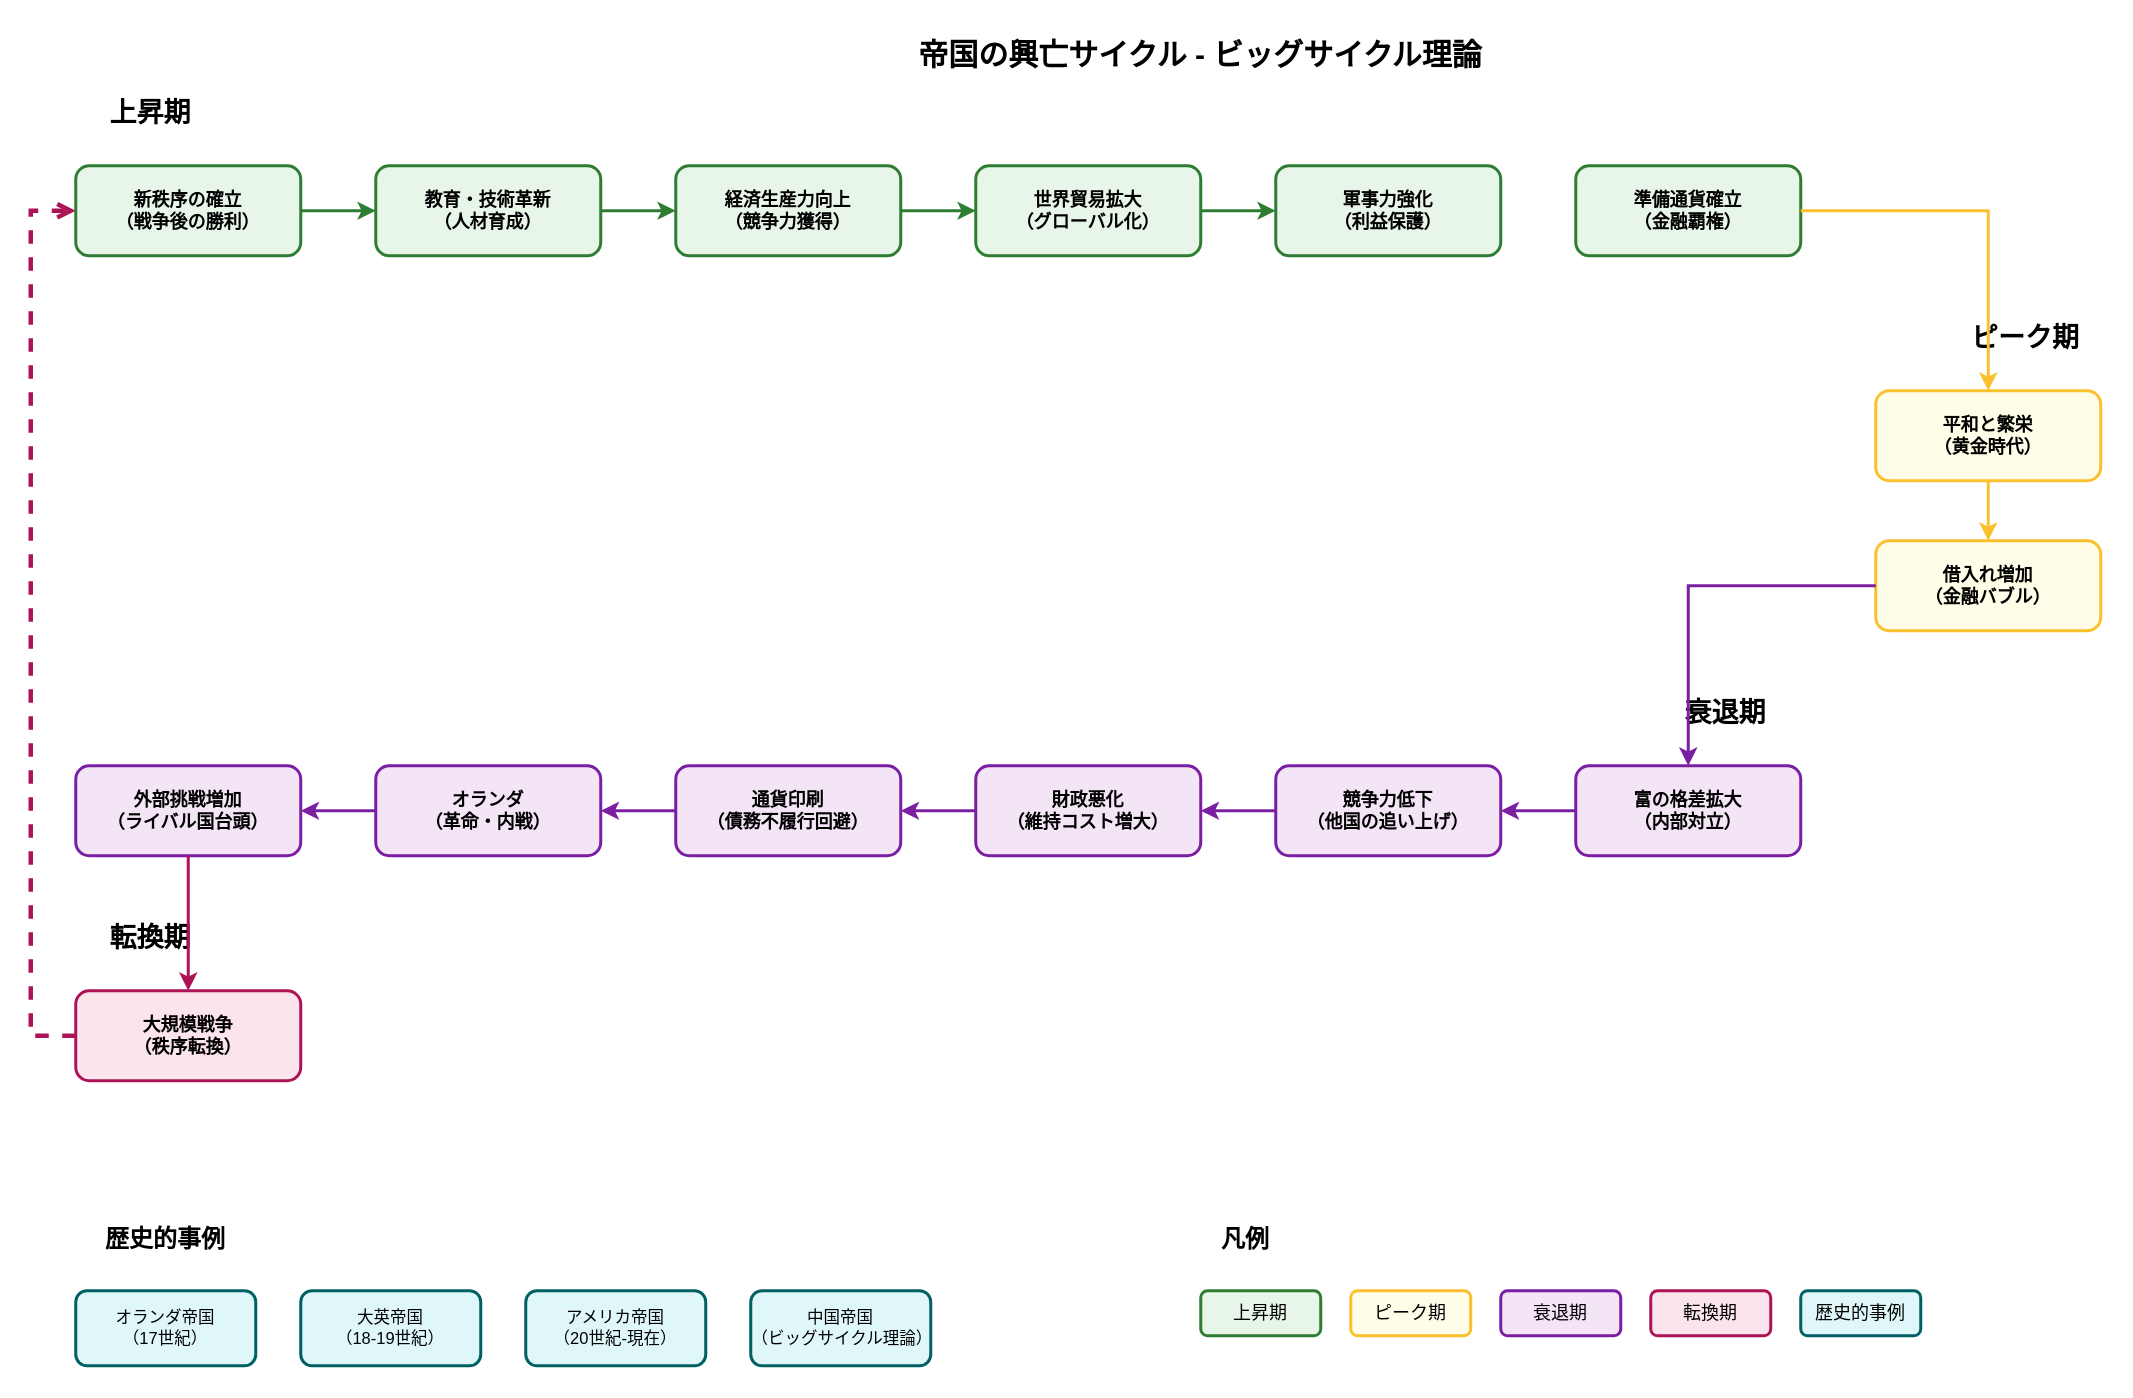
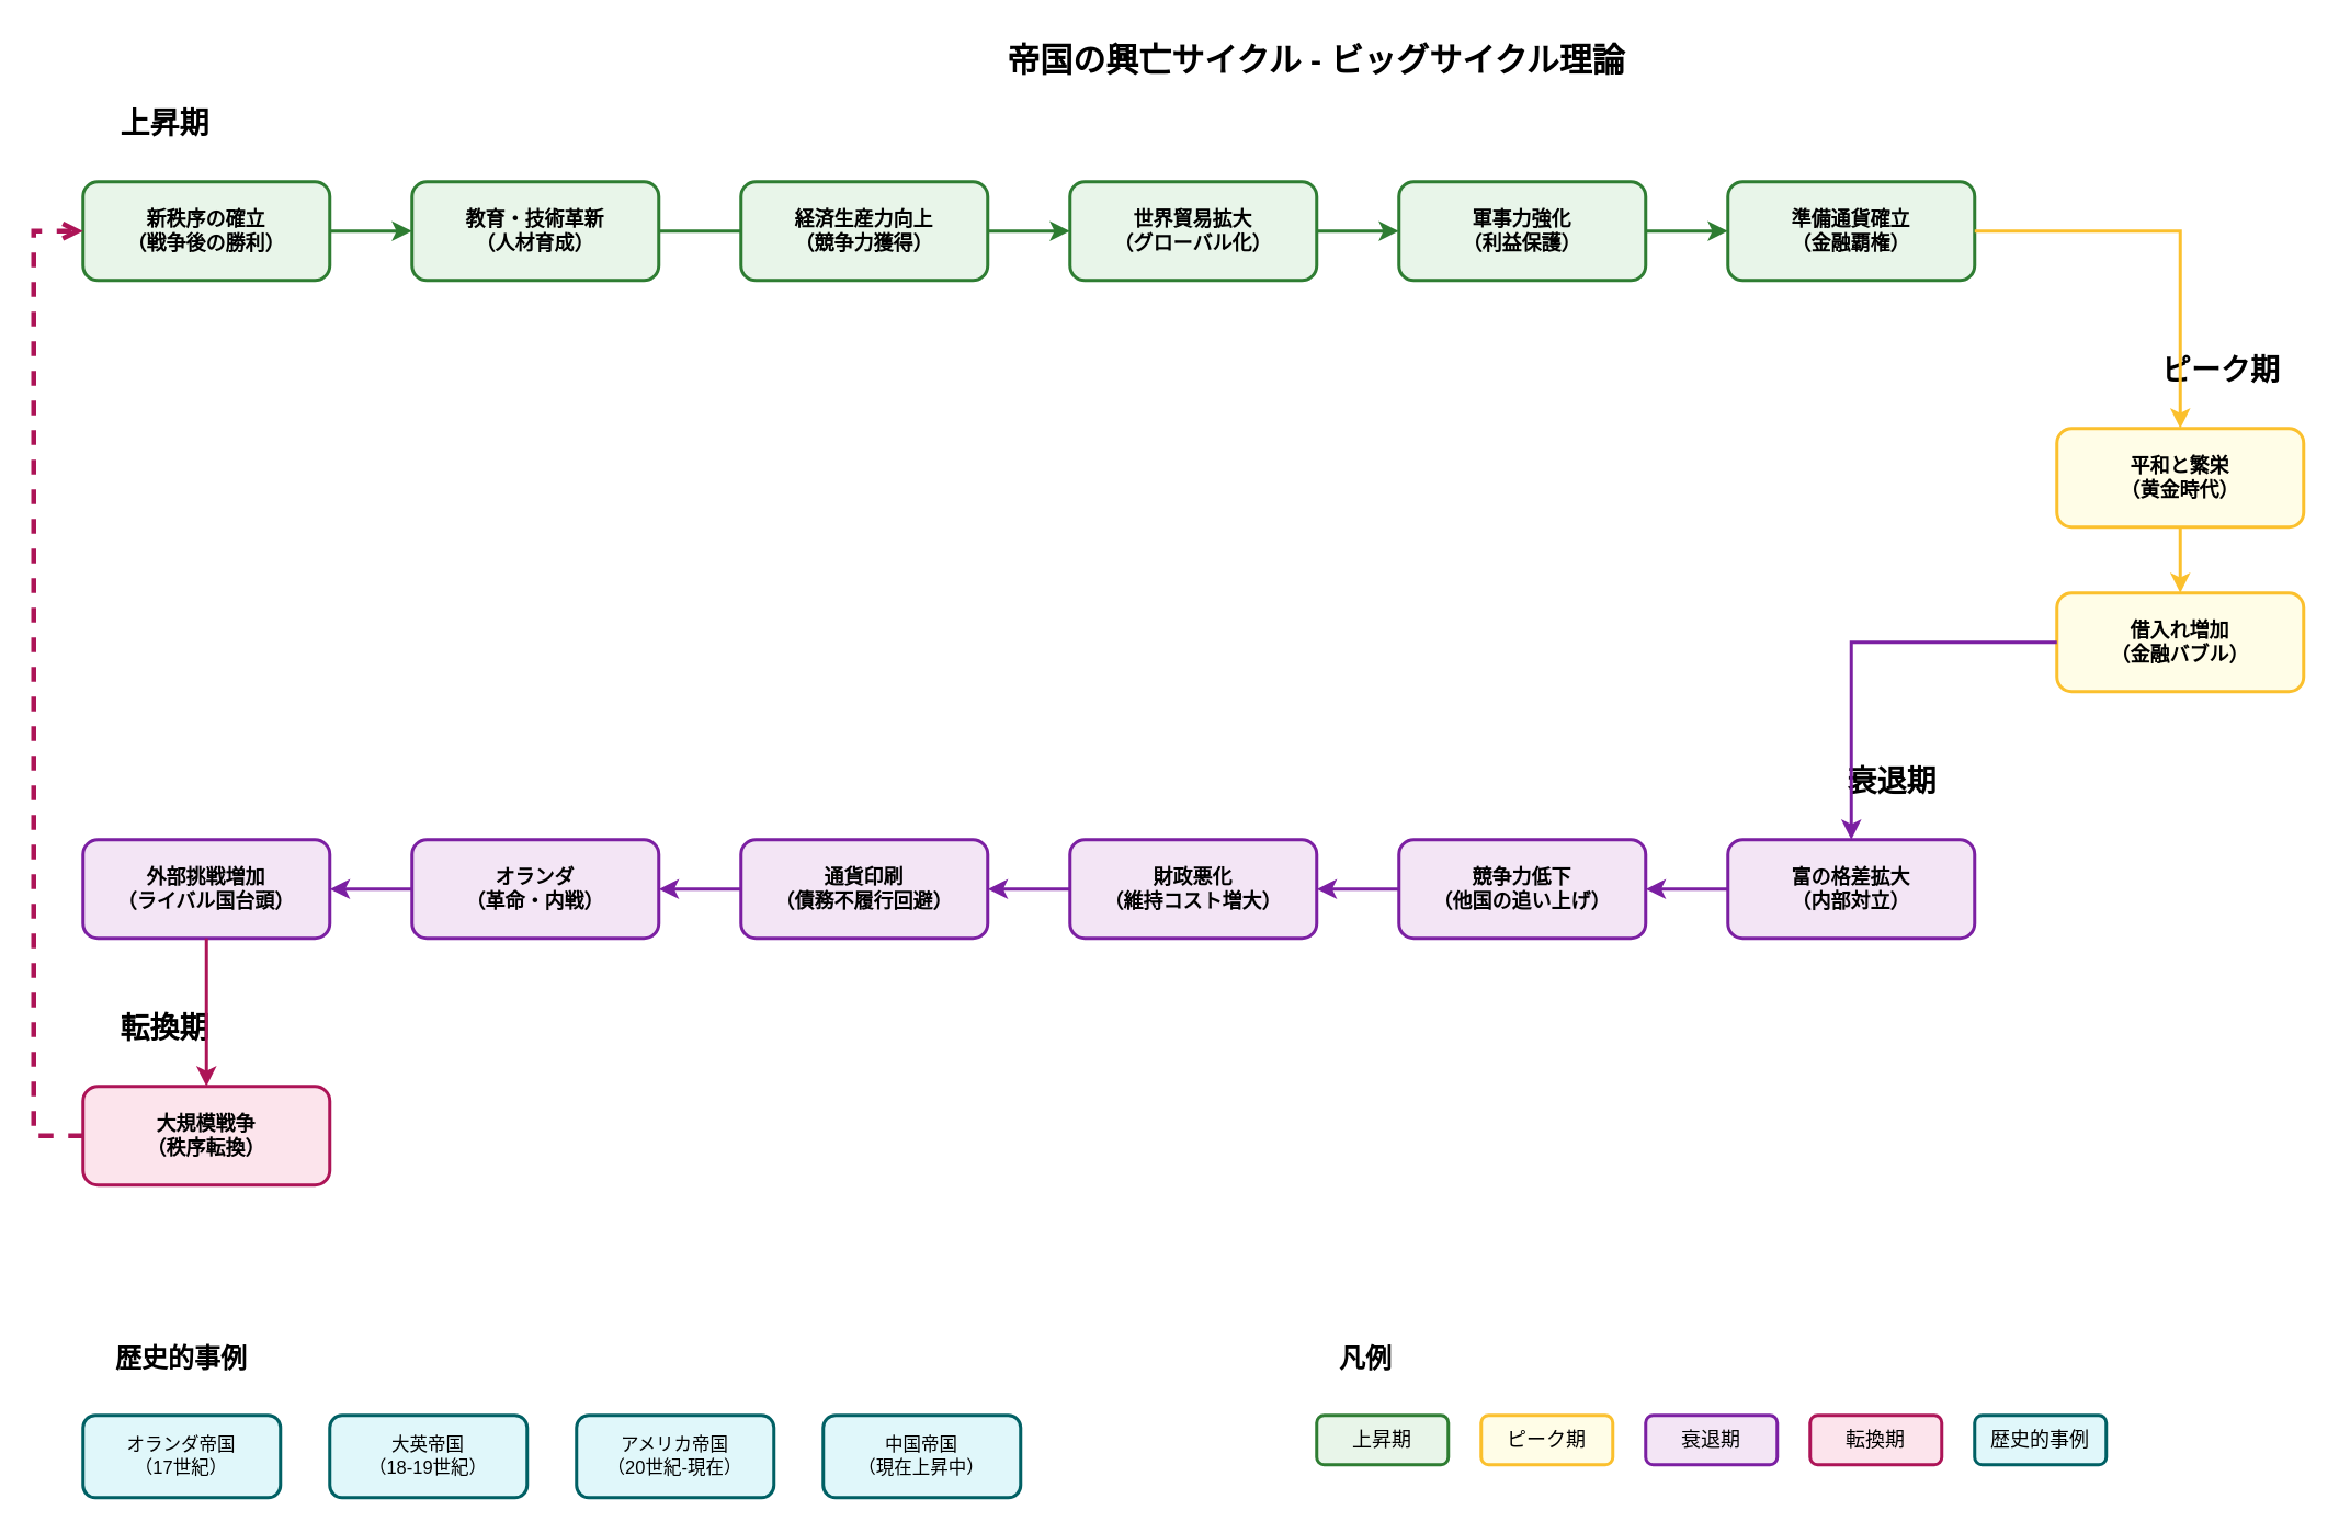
  <mxCell id="0" />
  <mxCell id="1" parent="0" />
  <mxCell id="2" value="上昇期" style="text;html=1;strokeColor=none;fillColor=none;align=center;verticalAlign=middle;whiteSpace=wrap;rounded=0;fontSize=18;fontStyle=1;" vertex="1" parent="1"><mxGeometry x="50" y="60" width="100" height="30" as="geometry" /></mxCell>
  <mxCell id="3" value="新秩序の確立&#10;（戦争後の勝利）" style="rounded=1;whiteSpace=wrap;html=1;fillColor=#E8F5E9;strokeColor=#2E7D32;strokeWidth=2;fontSize=12;fontStyle=1;" vertex="1" parent="1"><mxGeometry x="50" y="110" width="150" height="60" as="geometry" /></mxCell>
  <mxCell id="4" value="教育・技術革新&#10;（人材育成）" style="rounded=1;whiteSpace=wrap;html=1;fillColor=#E8F5E9;strokeColor=#2E7D32;strokeWidth=2;fontSize=12;fontStyle=1;" vertex="1" parent="1"><mxGeometry x="250" y="110" width="150" height="60" as="geometry" /></mxCell>
  <mxCell id="5" value="経済生産力向上&#10;（競争力獲得）" style="rounded=1;whiteSpace=wrap;html=1;fillColor=#E8F5E9;strokeColor=#2E7D32;strokeWidth=2;fontSize=12;fontStyle=1;" vertex="1" parent="1"><mxGeometry x="450" y="110" width="150" height="60" as="geometry" /></mxCell>
  <mxCell id="6" value="世界貿易拡大&#10;（グローバル化）" style="rounded=1;whiteSpace=wrap;html=1;fillColor=#E8F5E9;strokeColor=#2E7D32;strokeWidth=2;fontSize=12;fontStyle=1;" vertex="1" parent="1"><mxGeometry x="650" y="110" width="150" height="60" as="geometry" /></mxCell>
  <mxCell id="7" value="軍事力強化&#10;（利益保護）" style="rounded=1;whiteSpace=wrap;html=1;fillColor=#E8F5E9;strokeColor=#2E7D32;strokeWidth=2;fontSize=12;fontStyle=1;" vertex="1" parent="1"><mxGeometry x="850" y="110" width="150" height="60" as="geometry" /></mxCell>
  <mxCell id="8" value="準備通貨確立&#10;（金融覇権）" style="rounded=1;whiteSpace=wrap;html=1;fillColor=#E8F5E9;strokeColor=#2E7D32;strokeWidth=2;fontSize=12;fontStyle=1;" vertex="1" parent="1"><mxGeometry x="1050" y="110" width="150" height="60" as="geometry" /></mxCell>
  <mxCell id="9" value="ピーク期" style="text;html=1;strokeColor=none;fillColor=none;align=center;verticalAlign=middle;whiteSpace=wrap;rounded=0;fontSize=18;fontStyle=1;" vertex="1" parent="1"><mxGeometry x="1300" y="210" width="100" height="30" as="geometry" /></mxCell>
  <mxCell id="10" value="平和と繁栄&#10;（黄金時代）" style="rounded=1;whiteSpace=wrap;html=1;fillColor=#FFFDE7;strokeColor=#FBC02D;strokeWidth=2;fontSize=12;fontStyle=1;" vertex="1" parent="1"><mxGeometry x="1250" y="260" width="150" height="60" as="geometry" /></mxCell>
  <mxCell id="11" value="借入れ増加&#10;（金融バブル）" style="rounded=1;whiteSpace=wrap;html=1;fillColor=#FFFDE7;strokeColor=#FBC02D;strokeWidth=2;fontSize=12;fontStyle=1;" vertex="1" parent="1"><mxGeometry x="1250" y="360" width="150" height="60" as="geometry" /></mxCell>
  <mxCell id="12" value="衰退期" style="text;html=1;strokeColor=none;fillColor=none;align=center;verticalAlign=middle;whiteSpace=wrap;rounded=0;fontSize=18;fontStyle=1;" vertex="1" parent="1"><mxGeometry x="1100" y="460" width="100" height="30" as="geometry" /></mxCell>
  <mxCell id="13" value="富の格差拡大&#10;（内部対立）" style="rounded=1;whiteSpace=wrap;html=1;fillColor=#F3E5F5;strokeColor=#7B1FA2;strokeWidth=2;fontSize=12;fontStyle=1;" vertex="1" parent="1"><mxGeometry x="1050" y="510" width="150" height="60" as="geometry" /></mxCell>
  <mxCell id="14" value="競争力低下&#10;（他国の追い上げ）" style="rounded=1;whiteSpace=wrap;html=1;fillColor=#F3E5F5;strokeColor=#7B1FA2;strokeWidth=2;fontSize=12;fontStyle=1;" vertex="1" parent="1"><mxGeometry x="850" y="510" width="150" height="60" as="geometry" /></mxCell>
  <mxCell id="15" value="財政悪化&#10;（維持コスト増大）" style="rounded=1;whiteSpace=wrap;html=1;fillColor=#F3E5F5;strokeColor=#7B1FA2;strokeWidth=2;fontSize=12;fontStyle=1;" vertex="1" parent="1"><mxGeometry x="650" y="510" width="150" height="60" as="geometry" /></mxCell>
  <mxCell id="16" value="通貨印刷&#10;（債務不履行回避）" style="rounded=1;whiteSpace=wrap;html=1;fillColor=#F3E5F5;strokeColor=#7B1FA2;strokeWidth=2;fontSize=12;fontStyle=1;" vertex="1" parent="1"><mxGeometry x="450" y="510" width="150" height="60" as="geometry" /></mxCell>
  <mxCell id="17" value="オランダ&#10;（革命・内戦）" style="rounded=1;whiteSpace=wrap;html=1;fillColor=#F3E5F5;strokeColor=#7B1FA2;strokeWidth=2;fontSize=12;fontStyle=1;" vertex="1" parent="1"><mxGeometry x="250" y="510" width="150" height="60" as="geometry" /></mxCell>
  <mxCell id="18" value="外部挑戦増加&#10;（ライバル国台頭）" style="rounded=1;whiteSpace=wrap;html=1;fillColor=#F3E5F5;strokeColor=#7B1FA2;strokeWidth=2;fontSize=12;fontStyle=1;" vertex="1" parent="1"><mxGeometry x="50" y="510" width="150" height="60" as="geometry" /></mxCell>
  <mxCell id="19" value="転換期" style="text;html=1;strokeColor=none;fillColor=none;align=center;verticalAlign=middle;whiteSpace=wrap;rounded=0;fontSize=18;fontStyle=1;" vertex="1" parent="1"><mxGeometry x="50" y="610" width="100" height="30" as="geometry" /></mxCell>
  <mxCell id="20" value="大規模戦争&#10;（秩序転換）" style="rounded=1;whiteSpace=wrap;html=1;fillColor=#FCE4EC;strokeColor=#AD1457;strokeWidth=2;fontSize=12;fontStyle=1;" vertex="1" parent="1"><mxGeometry x="50" y="660" width="150" height="60" as="geometry" /></mxCell>
  <mxCell id="21" value="歴史的事例" style="text;html=1;strokeColor=none;fillColor=none;align=center;verticalAlign=middle;whiteSpace=wrap;rounded=0;fontSize=16;fontStyle=1;" vertex="1" parent="1"><mxGeometry x="50" y="810" width="120" height="30" as="geometry" /></mxCell>
  <mxCell id="22" value="オランダ帝国&#10;（17世紀）" style="rounded=1;whiteSpace=wrap;html=1;fillColor=#E0F7FA;strokeColor=#006064;strokeWidth=2;fontSize=11;" vertex="1" parent="1"><mxGeometry x="50" y="860" width="120" height="50" as="geometry" /></mxCell>
  <mxCell id="23" value="大英帝国&#10;（18-19世紀）" style="rounded=1;whiteSpace=wrap;html=1;fillColor=#E0F7FA;strokeColor=#006064;strokeWidth=2;fontSize=11;" vertex="1" parent="1"><mxGeometry x="200" y="860" width="120" height="50" as="geometry" /></mxCell>
  <mxCell id="24" value="アメリカ帝国&#10;（20世紀-現在）" style="rounded=1;whiteSpace=wrap;html=1;fillColor=#E0F7FA;strokeColor=#006064;strokeWidth=2;fontSize=11;" vertex="1" parent="1"><mxGeometry x="350" y="860" width="120" height="50" as="geometry" /></mxCell>
- <mxCell id="25" value="中国帝国&#10;（ビッグサイクル理論）" style="rounded=1;whiteSpace=wrap;html=1;fillColor=#E0F7FA;strokeColor=#006064;strokeWidth=2;fontSize=11;" vertex="1" parent="1"><mxGeometry x="500" y="860" width="120" height="50" as="geometry" /></mxCell>
+ <mxCell id="25" value="中国帝国&#10;（現在上昇中）" style="rounded=1;whiteSpace=wrap;html=1;fillColor=#E0F7FA;strokeColor=#006064;strokeWidth=2;fontSize=11;" vertex="1" parent="1"><mxGeometry x="500" y="860" width="120" height="50" as="geometry" /></mxCell>
  <mxCell id="26" style="edgeStyle=orthogonalEdgeStyle;rounded=0;orthogonalLoop=1;jettySize=auto;html=1;strokeColor=#2E7D32;strokeWidth=2;endArrow=classic;" edge="1" parent="1" source="3" target="4"><mxGeometry relative="1" as="geometry" /></mxCell>
- <mxCell id="27" style="edgeStyle=orthogonalEdgeStyle;rounded=0;orthogonalLoop=1;jettySize=auto;html=1;strokeColor=#2E7D32;strokeWidth=2;endArrow=classic;" edge="1" parent="1" source="4" target="5"><mxGeometry relative="1" as="geometry" /></mxCell>
+ <mxCell id="27" style="edgeStyle=orthogonalEdgeStyle;rounded=0;orthogonalLoop=1;jettySize=auto;html=1;strokeColor=#2E7D32;strokeWidth=2;endArrow=none;" edge="1" parent="1" source="4" target="5"><mxGeometry relative="1" as="geometry" /></mxCell>
  <mxCell id="28" style="edgeStyle=orthogonalEdgeStyle;rounded=0;orthogonalLoop=1;jettySize=auto;html=1;strokeColor=#2E7D32;strokeWidth=2;endArrow=classic;" edge="1" parent="1" source="5" target="6"><mxGeometry relative="1" as="geometry" /></mxCell>
  <mxCell id="29" style="edgeStyle=orthogonalEdgeStyle;rounded=0;orthogonalLoop=1;jettySize=auto;html=1;strokeColor=#2E7D32;strokeWidth=2;endArrow=classic;" edge="1" parent="1" source="6" target="7"><mxGeometry relative="1" as="geometry" /></mxCell>
+ <mxCell id="30" style="edgeStyle=orthogonalEdgeStyle;rounded=0;orthogonalLoop=1;jettySize=auto;html=1;strokeColor=#2E7D32;strokeWidth=2;endArrow=classic;" edge="1" parent="1" source="7" target="8"><mxGeometry relative="1" as="geometry" /></mxCell>
  <mxCell id="31" style="edgeStyle=orthogonalEdgeStyle;rounded=0;orthogonalLoop=1;jettySize=auto;html=1;strokeColor=#FBC02D;strokeWidth=2;endArrow=classic;" edge="1" parent="1" source="8" target="10"><mxGeometry relative="1" as="geometry"><mxPoint x="1200" y="190" as="sourcePoint" /><mxPoint x="1300" y="260" as="targetPoint" /></mxGeometry></mxCell>
  <mxCell id="32" style="edgeStyle=orthogonalEdgeStyle;rounded=0;orthogonalLoop=1;jettySize=auto;html=1;strokeColor=#FBC02D;strokeWidth=2;endArrow=classic;" edge="1" parent="1" source="10" target="11"><mxGeometry relative="1" as="geometry" /></mxCell>
  <mxCell id="33" style="edgeStyle=orthogonalEdgeStyle;rounded=0;orthogonalLoop=1;jettySize=auto;html=1;strokeColor=#7B1FA2;strokeWidth=2;endArrow=classic;" edge="1" parent="1" source="11" target="13"><mxGeometry relative="1" as="geometry"><mxPoint x="1250" y="440" as="sourcePoint" /><mxPoint x="1150" y="510" as="targetPoint" /></mxGeometry></mxCell>
  <mxCell id="34" style="edgeStyle=orthogonalEdgeStyle;rounded=0;orthogonalLoop=1;jettySize=auto;html=1;strokeColor=#7B1FA2;strokeWidth=2;endArrow=classic;" edge="1" parent="1" source="13" target="14"><mxGeometry relative="1" as="geometry" /></mxCell>
  <mxCell id="35" style="edgeStyle=orthogonalEdgeStyle;rounded=0;orthogonalLoop=1;jettySize=auto;html=1;strokeColor=#7B1FA2;strokeWidth=2;endArrow=classic;" edge="1" parent="1" source="14" target="15"><mxGeometry relative="1" as="geometry" /></mxCell>
  <mxCell id="36" style="edgeStyle=orthogonalEdgeStyle;rounded=0;orthogonalLoop=1;jettySize=auto;html=1;strokeColor=#7B1FA2;strokeWidth=2;endArrow=classic;" edge="1" parent="1" source="15" target="16"><mxGeometry relative="1" as="geometry" /></mxCell>
  <mxCell id="37" style="edgeStyle=orthogonalEdgeStyle;rounded=0;orthogonalLoop=1;jettySize=auto;html=1;strokeColor=#7B1FA2;strokeWidth=2;endArrow=classic;" edge="1" parent="1" source="16" target="17"><mxGeometry relative="1" as="geometry" /></mxCell>
  <mxCell id="38" style="edgeStyle=orthogonalEdgeStyle;rounded=0;orthogonalLoop=1;jettySize=auto;html=1;strokeColor=#7B1FA2;strokeWidth=2;endArrow=classic;" edge="1" parent="1" source="17" target="18"><mxGeometry relative="1" as="geometry" /></mxCell>
  <mxCell id="39" style="edgeStyle=orthogonalEdgeStyle;rounded=0;orthogonalLoop=1;jettySize=auto;html=1;strokeColor=#AD1457;strokeWidth=2;endArrow=classic;" edge="1" parent="1" source="18" target="20"><mxGeometry relative="1" as="geometry"><mxPoint x="100" y="590" as="sourcePoint" /><mxPoint x="100" y="660" as="targetPoint" /></mxGeometry></mxCell>
  <mxCell id="40" style="edgeStyle=orthogonalEdgeStyle;rounded=0;orthogonalLoop=1;jettySize=auto;html=1;strokeColor=#AD1457;strokeWidth=3;endArrow=open;dashed=1;" edge="1" parent="1" source="20" target="3"><mxGeometry relative="1" as="geometry"><mxPoint x="50" y="690" as="sourcePoint" /><mxPoint x="50" y="140" as="targetPoint" /><Array as="points"><mxPoint x="20" y="690" /><mxPoint x="20" y="140" /></Array></mxGeometry></mxCell>
  <mxCell id="41" value="凡例" style="text;html=1;strokeColor=none;fillColor=none;align=center;verticalAlign=middle;whiteSpace=wrap;rounded=0;fontSize=16;fontStyle=1;" vertex="1" parent="1"><mxGeometry x="800" y="810" width="60" height="30" as="geometry" /></mxCell>
  <mxCell id="42" value="上昇期" style="rounded=1;whiteSpace=wrap;html=1;fillColor=#E8F5E9;strokeColor=#2E7D32;strokeWidth=2;fontSize=12;" vertex="1" parent="1"><mxGeometry x="800" y="860" width="80" height="30" as="geometry" /></mxCell>
  <mxCell id="43" value="ピーク期" style="rounded=1;whiteSpace=wrap;html=1;fillColor=#FFFDE7;strokeColor=#FBC02D;strokeWidth=2;fontSize=12;" vertex="1" parent="1"><mxGeometry x="900" y="860" width="80" height="30" as="geometry" /></mxCell>
  <mxCell id="44" value="衰退期" style="rounded=1;whiteSpace=wrap;html=1;fillColor=#F3E5F5;strokeColor=#7B1FA2;strokeWidth=2;fontSize=12;" vertex="1" parent="1"><mxGeometry x="1000" y="860" width="80" height="30" as="geometry" /></mxCell>
  <mxCell id="45" value="転換期" style="rounded=1;whiteSpace=wrap;html=1;fillColor=#FCE4EC;strokeColor=#AD1457;strokeWidth=2;fontSize=12;" vertex="1" parent="1"><mxGeometry x="1100" y="860" width="80" height="30" as="geometry" /></mxCell>
  <mxCell id="46" value="歴史的事例" style="rounded=1;whiteSpace=wrap;html=1;fillColor=#E0F7FA;strokeColor=#006064;strokeWidth=2;fontSize=12;" vertex="1" parent="1"><mxGeometry x="1200" y="860" width="80" height="30" as="geometry" /></mxCell>
  <mxCell id="47" value="帝国の興亡サイクル - ビッグサイクル理論" style="text;html=1;strokeColor=none;fillColor=none;align=center;verticalAlign=middle;whiteSpace=wrap;rounded=0;fontSize=20;fontStyle=1;" vertex="1" parent="1"><mxGeometry x="600" y="20" width="400" height="30" as="geometry" /></mxCell>
